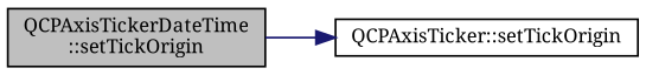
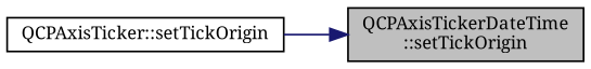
  digraph {
    rankdir=LR
    fontname="Noto Serif"
    node [color=black fontname="Noto Serif" fontsize=10 shape=record style=filled]
    n1 [fillcolor=grey75 fontcolor=black height=0.2 label="QCPAxisTickerDateTime\l::setTickOrigin" width=0.4]
    n2 [fillcolor=white height=0.2 label="QCPAxisTicker::setTickOrigin" width=0.4]
-   n1 -> n2 [color=midnightblue fontname="Noto Serif" fontsize=10 labelfontname=Helvetica labelfontsize=10 style=solid]
+   n2 -> n1 [color=midnightblue fontname="Noto Serif" fontsize=10 labelfontname=Helvetica labelfontsize=10 style=solid]
  }
